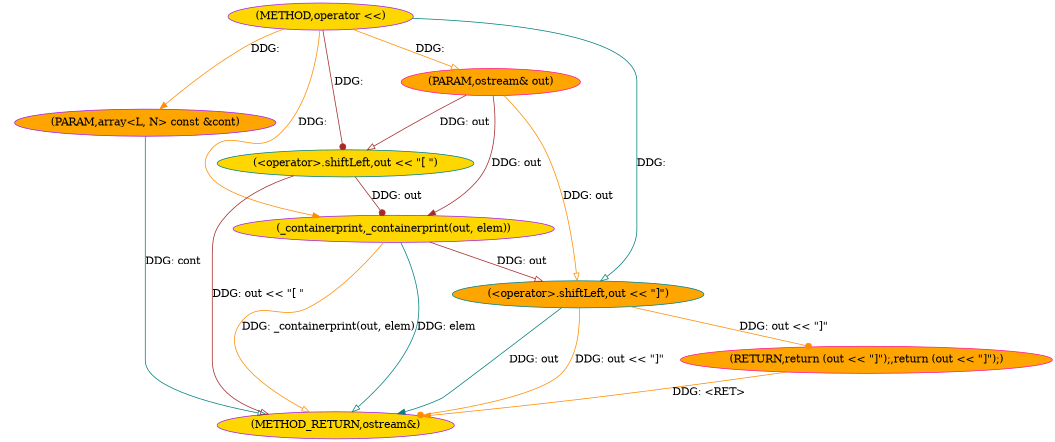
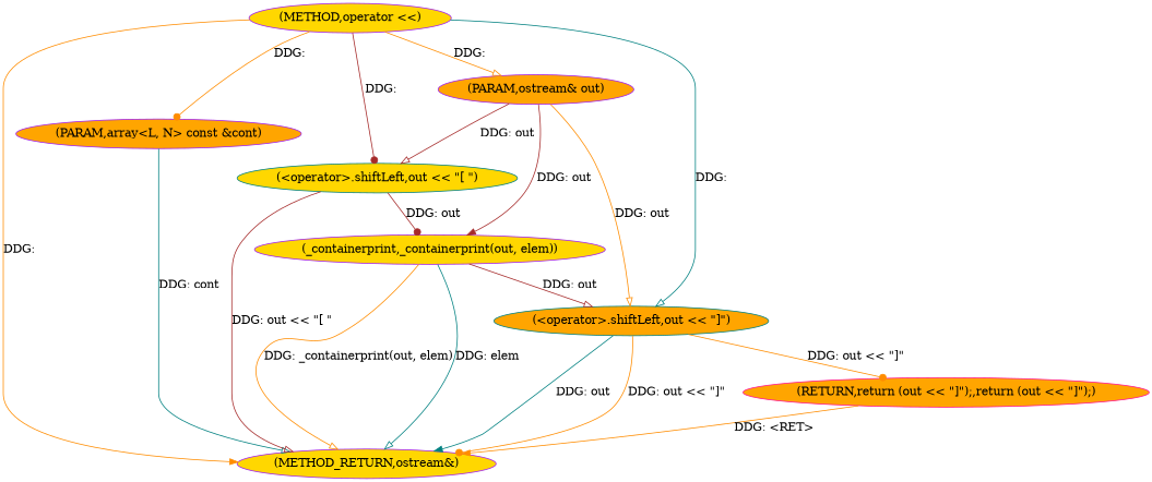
  digraph {
    node [color=purple fillcolor=gold style=filled]
    edge [arrowhead=onormal color=darkorange]
    n1 [label="(METHOD,operator <<)"]
-   n2 [color=deeppink fillcolor=orange label="(PARAM,ostream& out)"]
+   n2 [fillcolor=orange label="(PARAM,ostream& out)"]
    n3 [fillcolor=orange label="(PARAM,array<L, N> const &cont)"]
    n4 [color=teal label="(<operator>.shiftLeft,out << \"[ \")"]
    n5 [label="(_containerprint,_containerprint(out, elem))"]
    n6 [color=teal fillcolor=orange label="(<operator>.shiftLeft,out << \"]\")"]
    n7 [label="(METHOD_RETURN,ostream&)"]
    n8 [color=deeppink fillcolor=orange label="(RETURN,return (out << \"]\");,return (out << \"]\");)"]
    n1 -> n2 [label="DDG: "]
-   n1 -> n3 [arrowhead=normal label="DDG: "]
+   n1 -> n3 [arrowhead=dot label="DDG: "]
    n1 -> n4 [arrowhead=dot color=brown label="DDG: "]
-   n1 -> n5 [arrowhead=normal label="DDG: "]
+   n1 -> n7 [arrowhead=normal label="DDG: "]
    n1 -> n6 [color=teal label="DDG: "]
    n2 -> n4 [color=brown label="DDG: out"]
    n2 -> n5 [arrowhead=normal color=brown label="DDG: out"]
    n2 -> n6 [label="DDG: out"]
    n3 -> n7 [color=teal label="DDG: cont"]
    n4 -> n5 [arrowhead=dot color=brown label="DDG: out"]
    n4 -> n7 [color=brown label="DDG: out << \"[ \""]
    n5 -> n6 [color=brown label="DDG: out"]
    n5 -> n7 [label="DDG: _containerprint(out, elem)"]
    n5 -> n7 [color=teal label="DDG: elem"]
    n6 -> n7 [arrowhead=normal color=teal label="DDG: out"]
    n6 -> n7 [arrowhead=dot label="DDG: out << \"]\""]
    n6 -> n8 [arrowhead=dot label="DDG: out << \"]\""]
    n8 -> n7 [arrowhead=normal label="DDG: <RET>"]
  }
